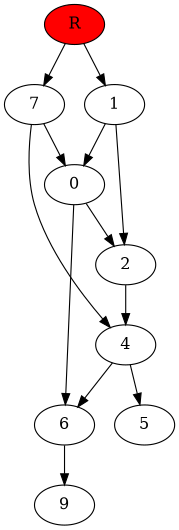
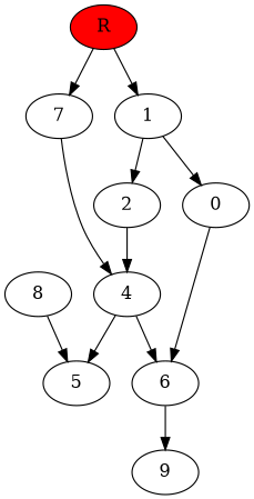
  digraph {
    n1 [label=0]
    1
    2
    6
+   8
    5
    4
    9
    7
    R [fillcolor="#ff0000" style=filled]
-   n1 -> 2
    n1 -> 6
    1 -> n1
    1 -> 2
    2 -> 4
    6 -> 9
+   8 -> 5
    4 -> 6
    4 -> 5
-   7 -> n1
    7 -> 4
    R -> 1
    R -> 7
  }
